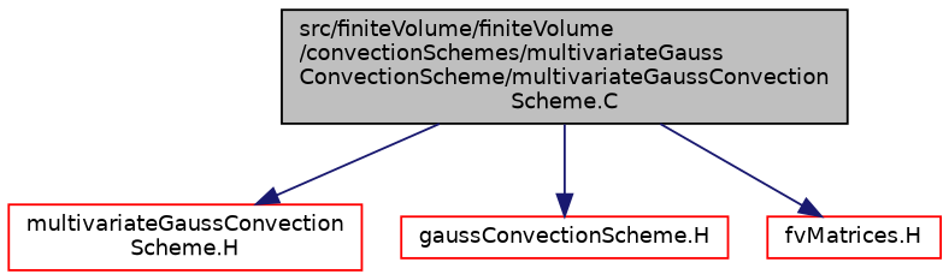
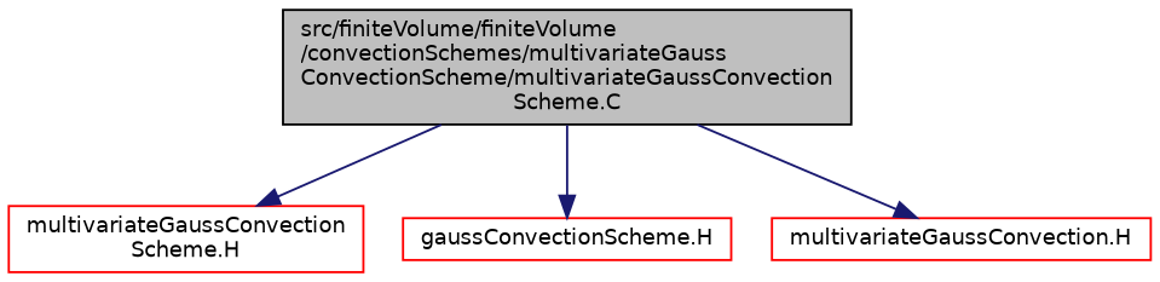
  digraph {
    node [color=red fontname=Helvetica fontsize=10 shape=record]
    edge [color=midnightblue fontname=Helvetica fontsize=10 labelfontname=Helvetica labelfontsize=10 style=solid]
    n1 [color=black fillcolor=grey75 fontcolor=black height=0.2 label="src/finiteVolume/finiteVolume\l/convectionSchemes/multivariateGauss\lConvectionScheme/multivariateGaussConvection\lScheme.C" style=filled width=0.4]
    n2 [height=0.2 label="multivariateGaussConvection\lScheme.H" width=0.4]
    n3 [height=0.2 label="gaussConvectionScheme.H" width=0.4]
-   n4 [height=0.2 label="fvMatrices.H" width=0.4]
+   n4 [height=0.2 label="multivariateGaussConvection.H" width=0.4]
    n1 -> n2
    n1 -> n3
    n1 -> n4
  }
